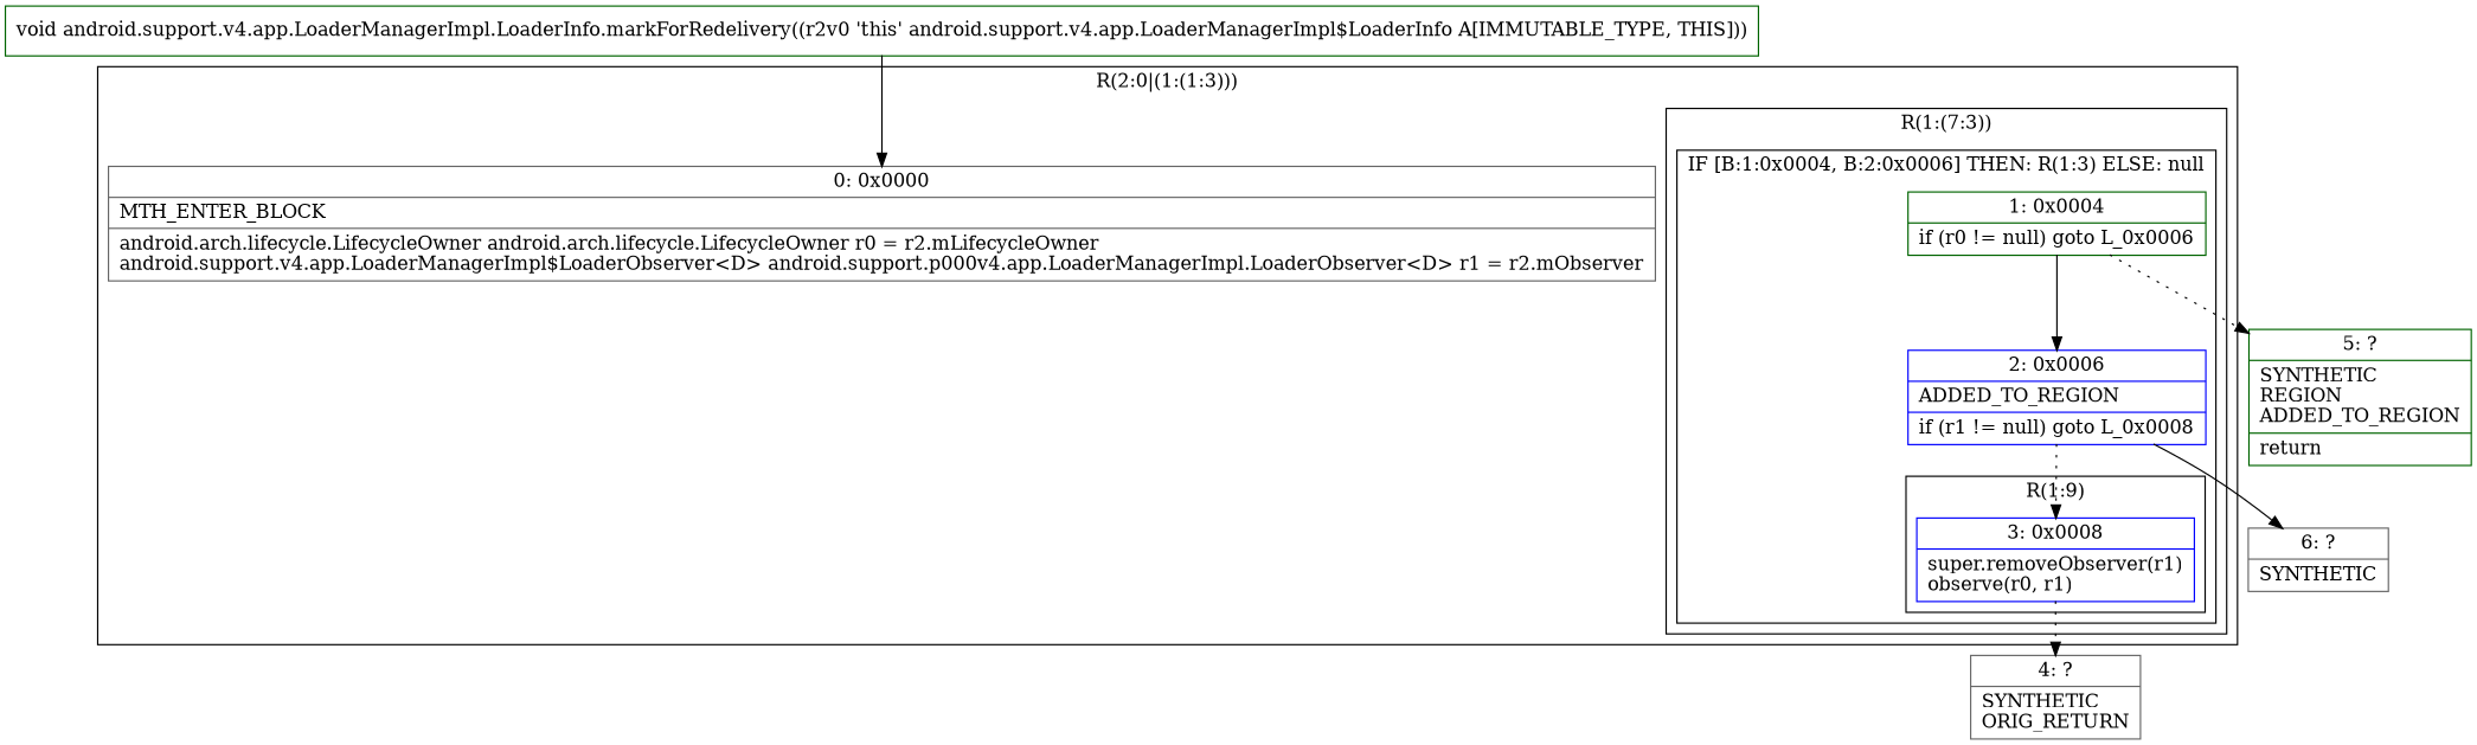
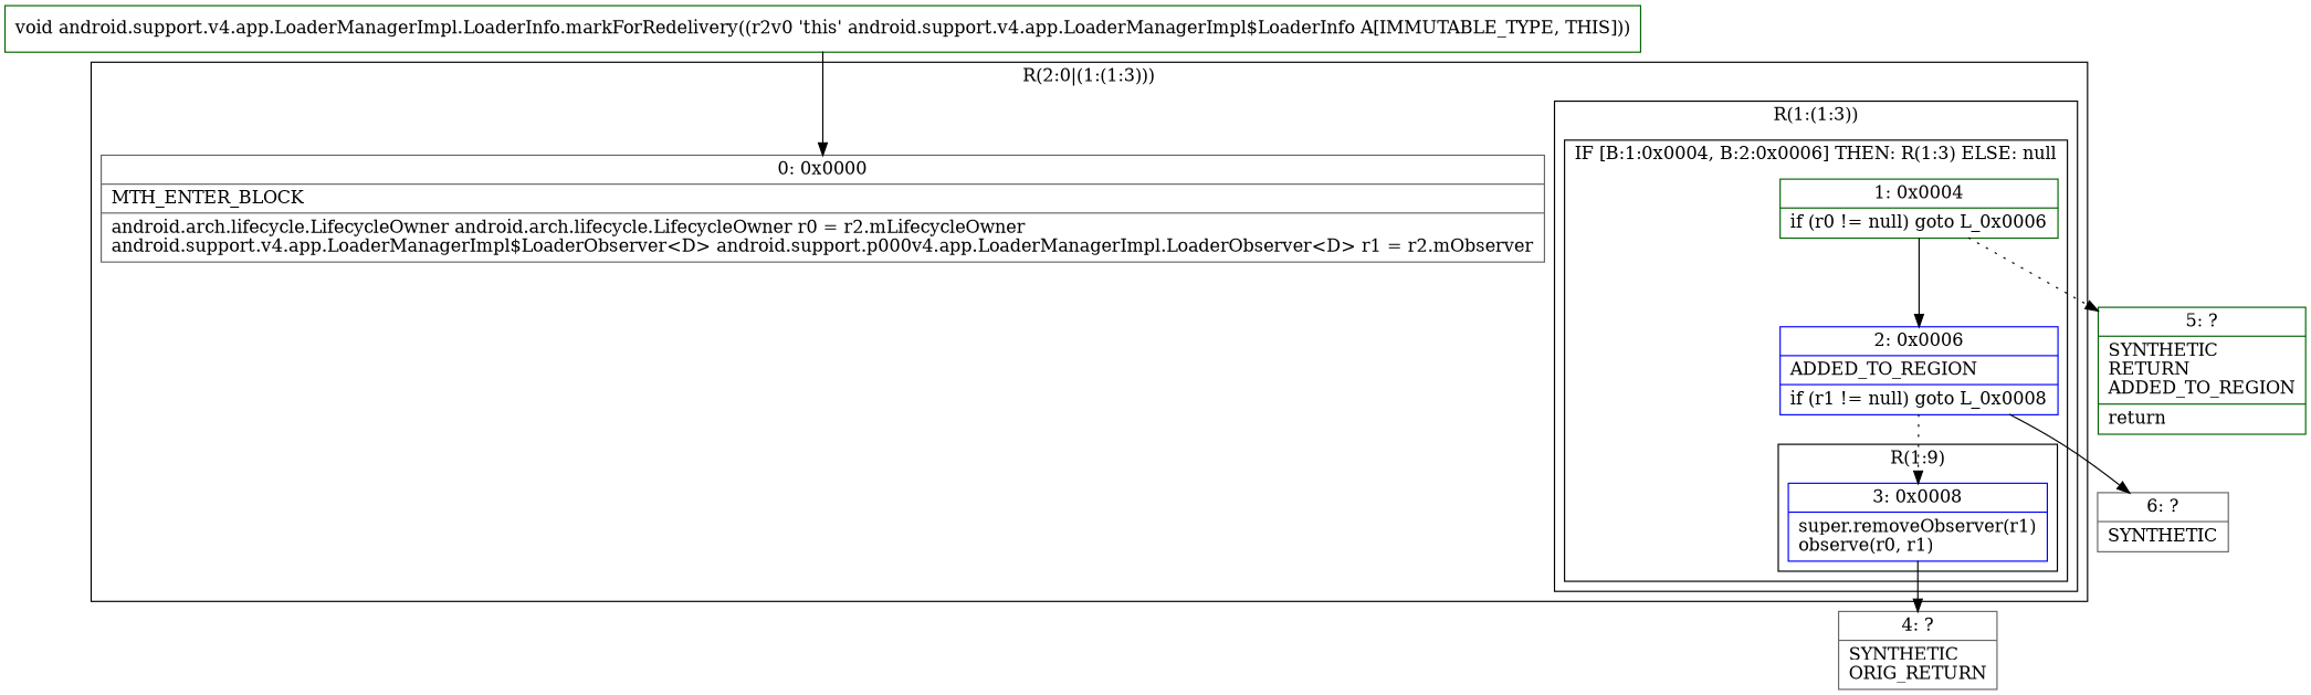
  digraph {
    node [color=darkgreen shape=record]
    edge [style=solid]
    n1 [color=blue label="{3\:\ 0x0008|super.removeObserver(r1)\lobserve(r0, r1)\l}"]
    n2 [label="{1\:\ 0x0004|if (r0 != null) goto L_0x0006\l}"]
    n3 [color=blue label="{2\:\ 0x0006|ADDED_TO_REGION\l|if (r1 != null) goto L_0x0008\l}"]
    n4 [color=gray40 label="{0\:\ 0x0000|MTH_ENTER_BLOCK\l|android.arch.lifecycle.LifecycleOwner android.arch.lifecycle.LifecycleOwner r0 = r2.mLifecycleOwner\landroid.support.v4.app.LoaderManagerImpl$LoaderObserver\<D\> android.support.p000v4.app.LoaderManagerImpl.LoaderObserver\<D\> r1 = r2.mObserver\l}"]
    n5 [color=gray40 label="{4\:\ ?|SYNTHETIC\lORIG_RETURN\l}"]
-   n6 [label="{5\:\ ?|SYNTHETIC\lREGION\lADDED_TO_REGION\l|return\l}"]
+   n6 [label="{5\:\ ?|SYNTHETIC\lRETURN\lADDED_TO_REGION\l|return\l}"]
    n7 [color=gray40 label="{6\:\ ?|SYNTHETIC\l}"]
    n8 [label="{void android.support.v4.app.LoaderManagerImpl.LoaderInfo.markForRedelivery((r2v0 'this' android.support.v4.app.LoaderManagerImpl$LoaderInfo A[IMMUTABLE_TYPE, THIS])) }"]
    subgraph cluster_1 {
      label="R(2:0|(1:(1:3)))"
      n4
      subgraph cluster_2 {
-       label="R(1:(7:3))"
+       label="R(1:(1:3))"
        subgraph cluster_3 {
          label="IF [B:1:0x0004, B:2:0x0006] THEN: R(1:3) ELSE: null"
          n2
          n3
          subgraph cluster_4 {
            label="R(1:9)"
            n1
          }
        }
      }
    }
-   n1 -> n5 [style=dotted]
+   n1 -> n5
    n2 -> n3
    n2 -> n6 [style=dotted]
    n3 -> n1 [style=dotted]
    n3 -> n7
    n8 -> n4
  }
